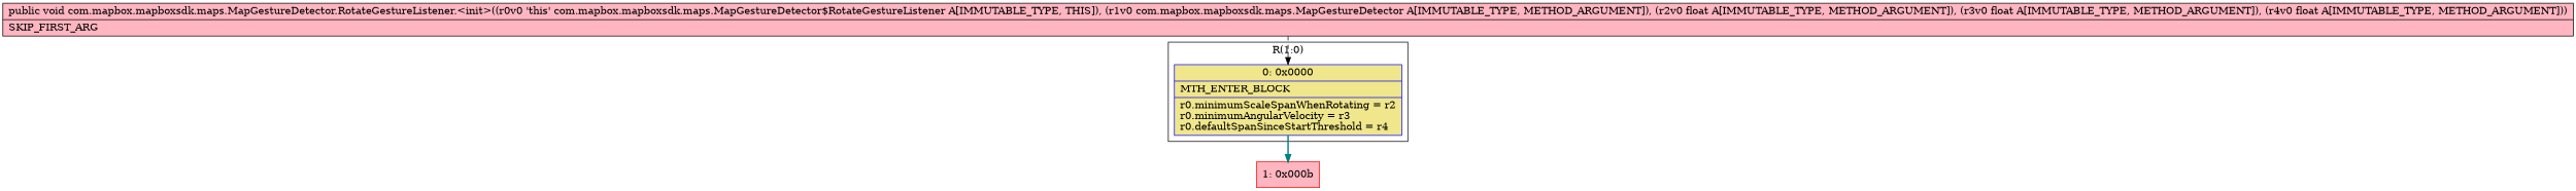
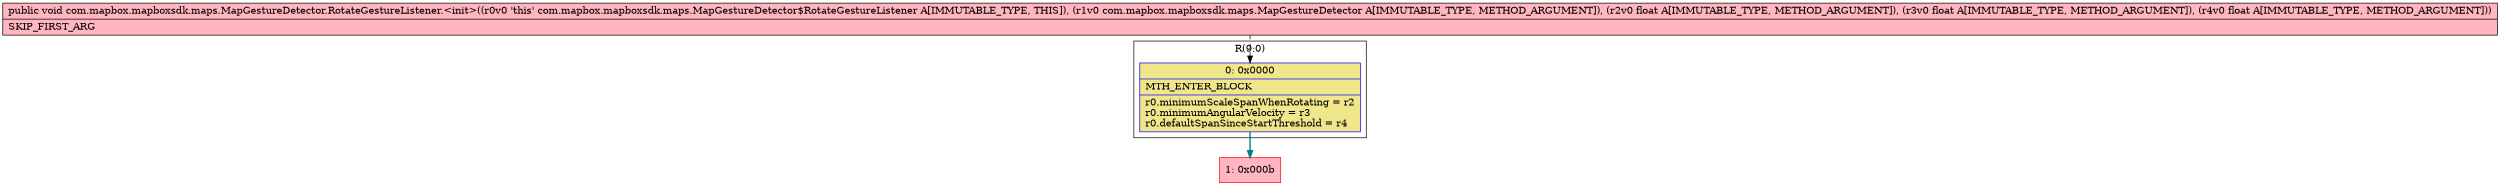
  digraph {
    node [shape=record style=filled fillcolor=lightpink]
    n1 [color=blue label="{0\:\ 0x0000|MTH_ENTER_BLOCK\l|r0.minimumScaleSpanWhenRotating = r2\lr0.minimumAngularVelocity = r3\lr0.defaultSpanSinceStartThreshold = r4\l}" fillcolor=khaki]
    n2 [color=red label="{1\:\ 0x000b}"]
    n3 [label="{public void com.mapbox.mapboxsdk.maps.MapGestureDetector.RotateGestureListener.\<init\>((r0v0 'this' com.mapbox.mapboxsdk.maps.MapGestureDetector$RotateGestureListener A[IMMUTABLE_TYPE, THIS]), (r1v0 com.mapbox.mapboxsdk.maps.MapGestureDetector A[IMMUTABLE_TYPE, METHOD_ARGUMENT]), (r2v0 float A[IMMUTABLE_TYPE, METHOD_ARGUMENT]), (r3v0 float A[IMMUTABLE_TYPE, METHOD_ARGUMENT]), (r4v0 float A[IMMUTABLE_TYPE, METHOD_ARGUMENT]))  | SKIP_FIRST_ARG\l}"]
    subgraph cluster_1 {
-     label="R(1:0)"
+     label="R(9:0)"
      n1
    }
    n1 -> n2 [color=teal style=bold]
    n3 -> n1 [color=black style=dashed]
  }
